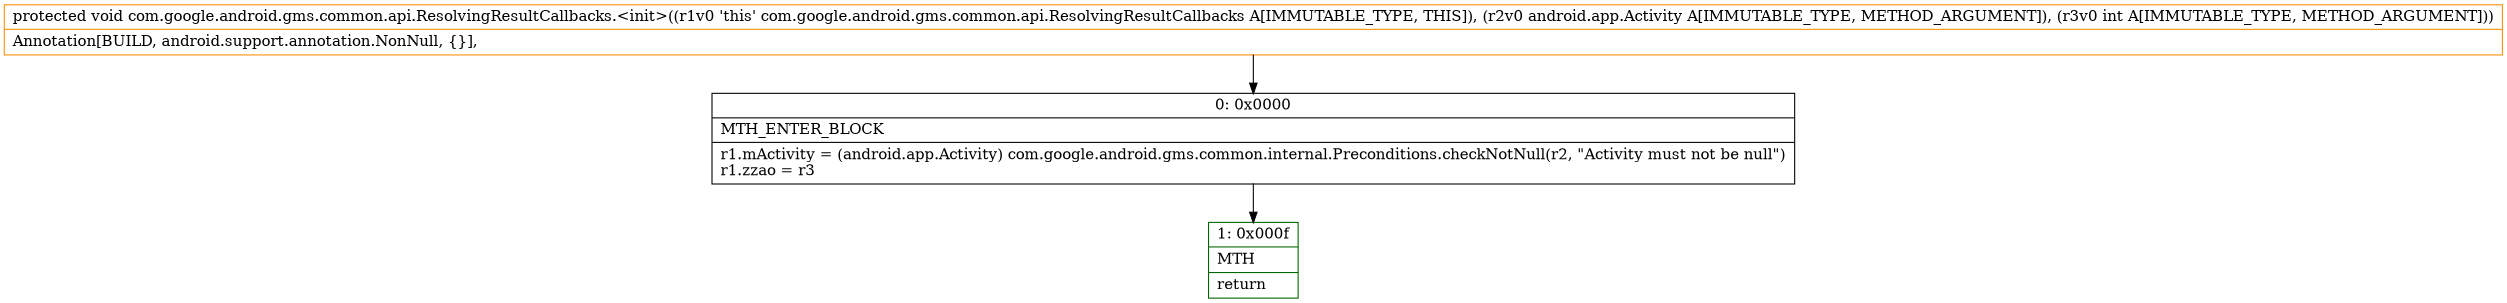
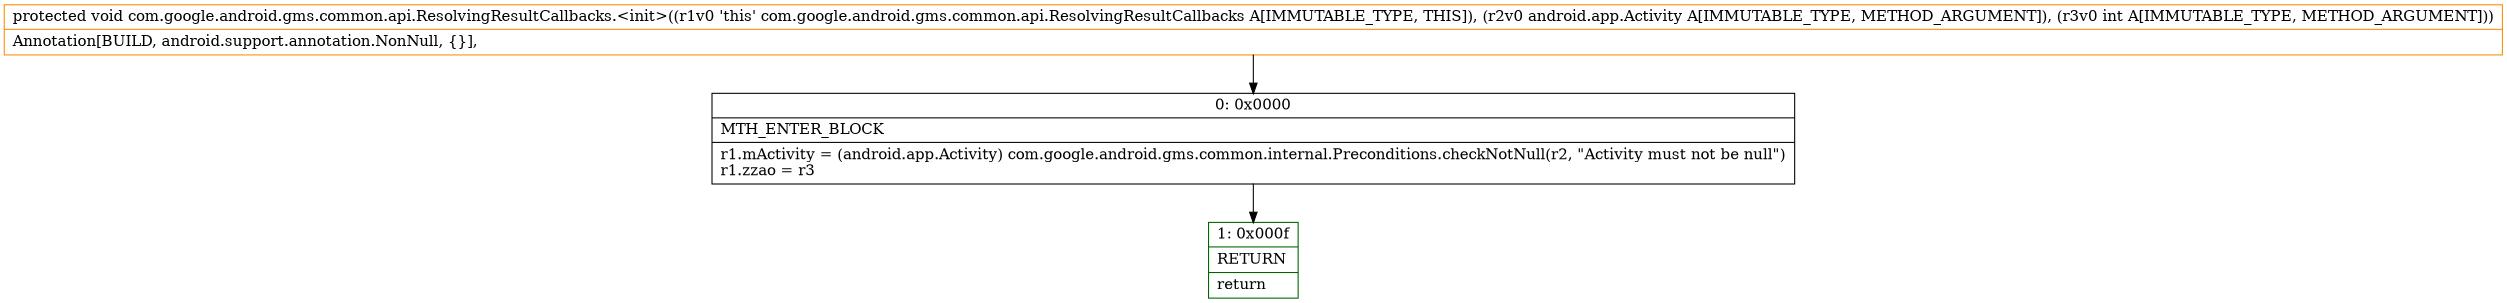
  digraph {
    node [shape=record]
    n1 [label="{0\:\ 0x0000|MTH_ENTER_BLOCK\l|r1.mActivity = (android.app.Activity) com.google.android.gms.common.internal.Preconditions.checkNotNull(r2, \"Activity must not be null\")\lr1.zzao = r3\l}" color=black]
-   n2 [label="{1\:\ 0x000f|MTH\l|return\l}" color=darkgreen]
+   n2 [label="{1\:\ 0x000f|RETURN\l|return\l}" color=darkgreen]
    n3 [label="{protected void com.google.android.gms.common.api.ResolvingResultCallbacks.\<init\>((r1v0 'this' com.google.android.gms.common.api.ResolvingResultCallbacks A[IMMUTABLE_TYPE, THIS]), (r2v0 android.app.Activity A[IMMUTABLE_TYPE, METHOD_ARGUMENT]), (r3v0 int A[IMMUTABLE_TYPE, METHOD_ARGUMENT]))  | Annotation[BUILD, android.support.annotation.NonNull, \{\}], \l}" color=darkorange]
    n1 -> n2
    n3 -> n1
  }
